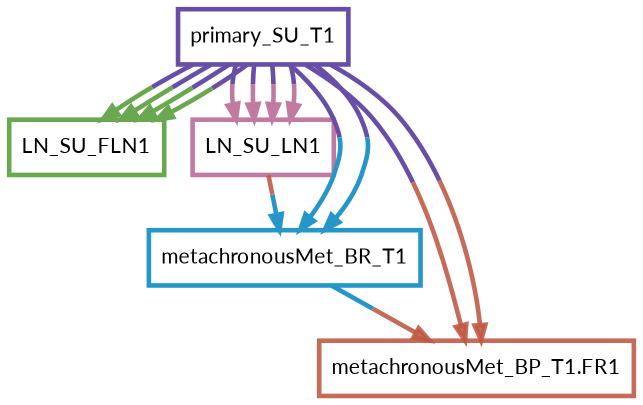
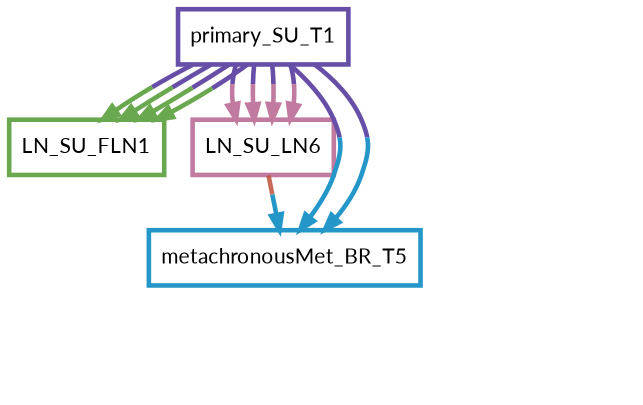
  digraph {
    node [fillcolor=white fontname=Lato penwidth=3.0 shape=box]
    edge [color="#674ea7ff;0.5:#6aa84fff" penwidth=3]
    LN_SU_FLN1 [color="#6aa84fff"]
-   LN_SU_LN1 [color="#c27ba0ff"]
-   metachronousMet_BR_T1 [color="#2496c8ff"]
-   "metachronousMet_BP_T1.FR1" [color="#be5742e1"]
+   LN_SU_LN1 [color="#c27ba0ff" label=LN_SU_LN6]
+   metachronousMet_BR_T1 [color="#2496c8ff" label=metachronousMet_BR_T5]
    primary_SU_T1 [color="#674ea7ff"]
    LN_SU_LN1 -> metachronousMet_BR_T1 [color="#be5742e1;0.5:#2496c8ff"]
-   metachronousMet_BR_T1 -> "metachronousMet_BP_T1.FR1" [color="#2496c8ff;0.5:#be5742e1"]
    primary_SU_T1 -> LN_SU_FLN1
    primary_SU_T1 -> LN_SU_FLN1
    primary_SU_T1 -> LN_SU_FLN1
    primary_SU_T1 -> LN_SU_FLN1
    primary_SU_T1 -> LN_SU_LN1 [color="#674ea7ff;0.5:#c27ba0ff"]
    primary_SU_T1 -> LN_SU_LN1 [color="#674ea7ff;0.5:#c27ba0ff"]
    primary_SU_T1 -> LN_SU_LN1 [color="#674ea7ff;0.5:#c27ba0ff"]
    primary_SU_T1 -> LN_SU_LN1 [color="#674ea7ff;0.5:#c27ba0ff"]
    primary_SU_T1 -> metachronousMet_BR_T1 [color="#674ea7ff;0.5:#2496c8ff"]
    primary_SU_T1 -> metachronousMet_BR_T1 [color="#674ea7ff;0.5:#2496c8ff"]
-   primary_SU_T1 -> "metachronousMet_BP_T1.FR1" [color="#674ea7ff;0.5:#be5742e1"]
-   primary_SU_T1 -> "metachronousMet_BP_T1.FR1" [color="#674ea7ff;0.5:#be5742e1"]
  }
